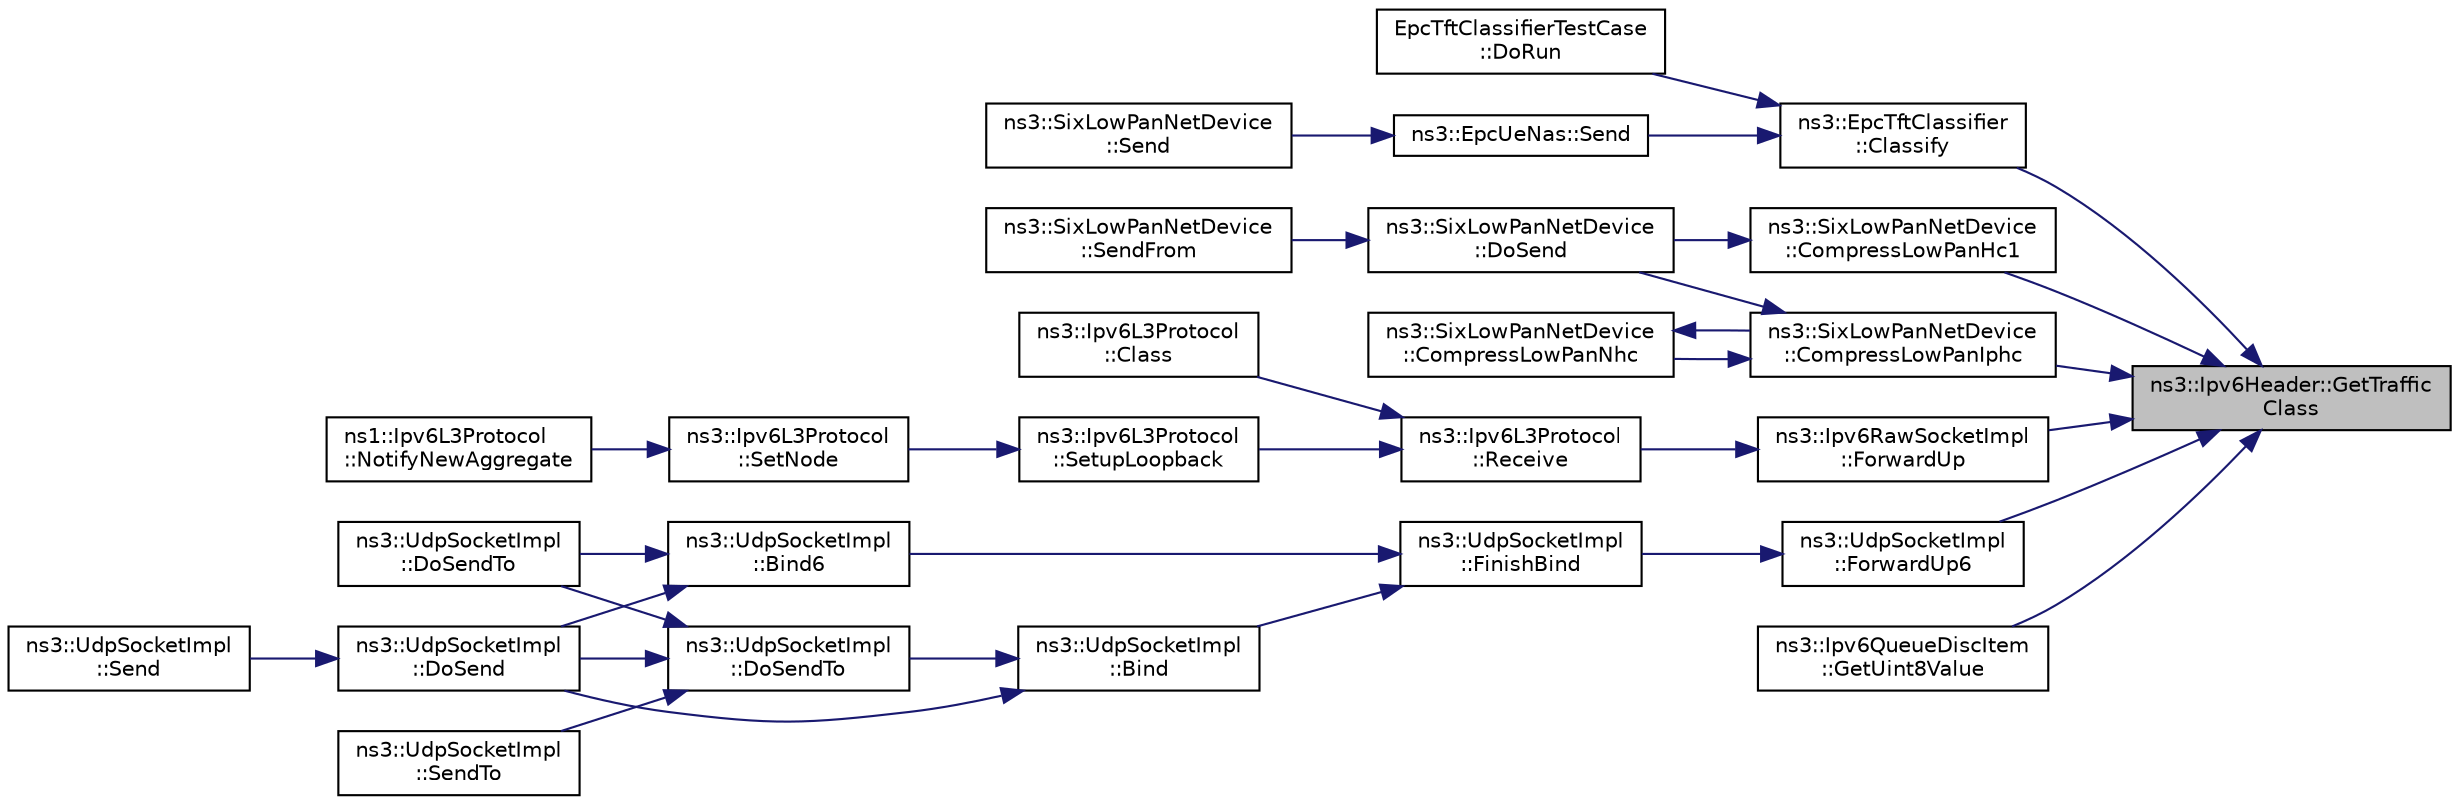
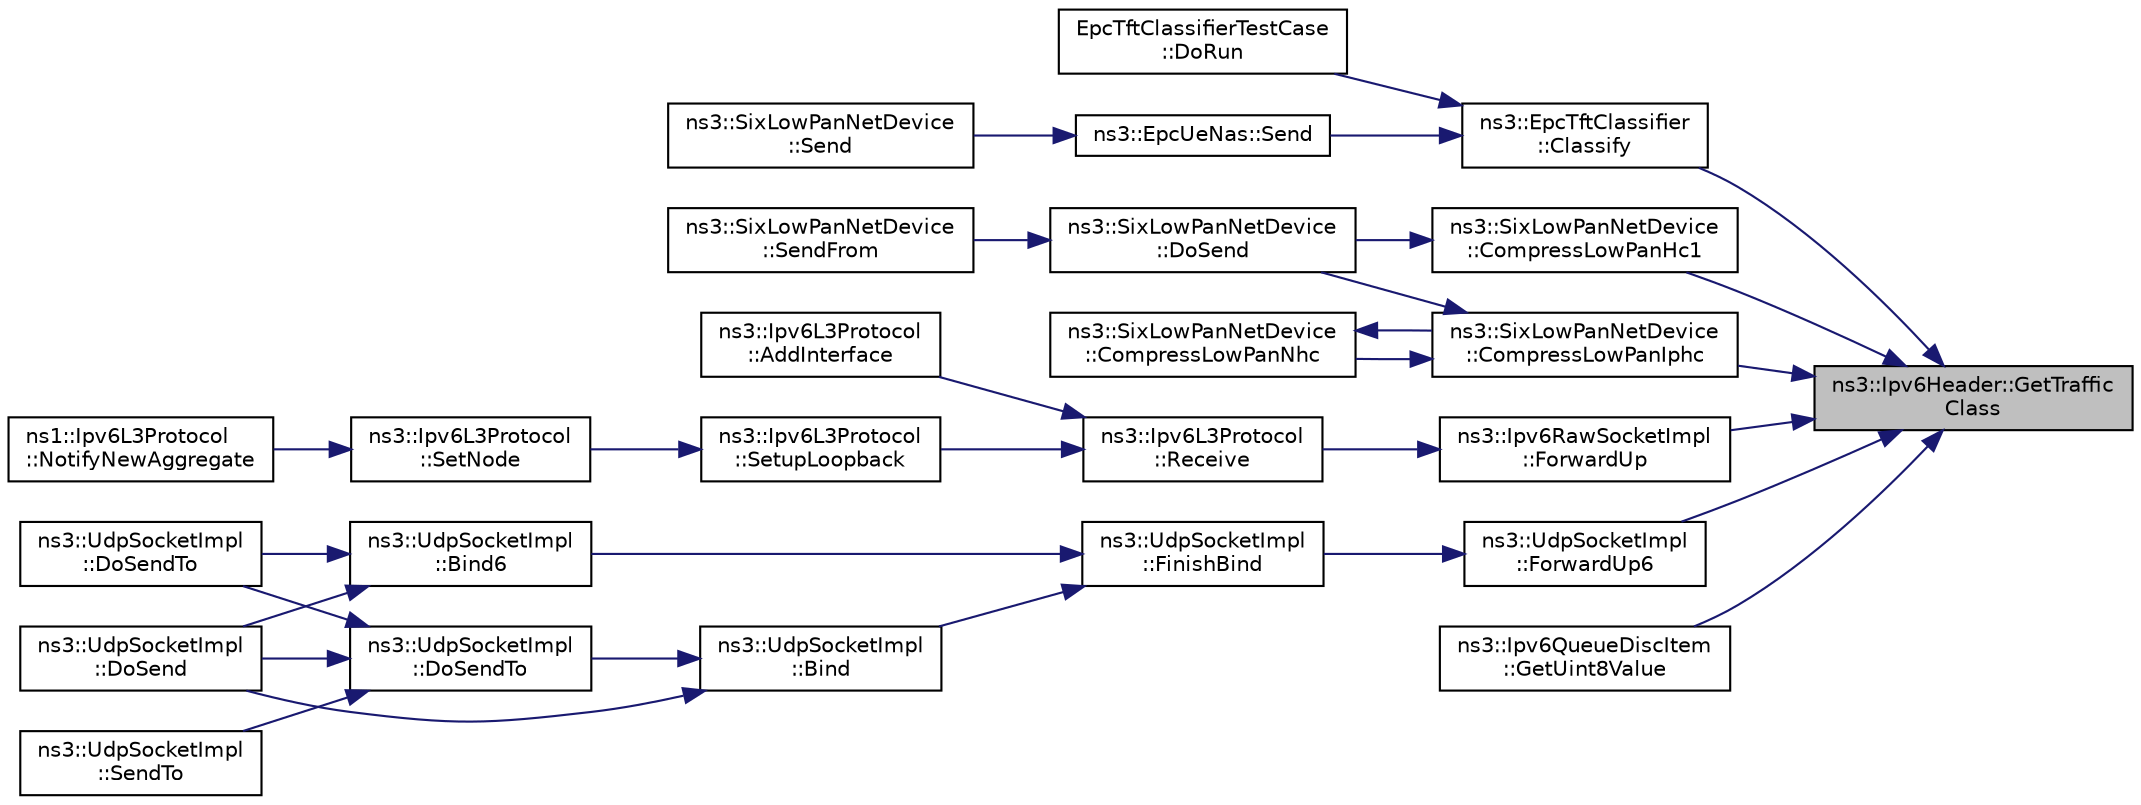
  digraph {
    fontname="DejaVu Sans"
    rankdir=RL
    node [color=black fillcolor=white fontname="DejaVu Sans" fontsize=10 shape=record style=filled]
    edge [color=midnightblue dir=back fontname="DejaVu Sans" fontsize=10 labelfontname=Helvetica labelfontsize=10 style=solid]
    n1 [fillcolor=grey75 fontcolor=black height=0.2 label="ns3::Ipv6Header::GetTraffic\lClass" width=0.4]
    n2 [height=0.2 label="ns3::EpcTftClassifier\l::Classify" width=0.4]
    n3 [height=0.2 label="ns3::SixLowPanNetDevice\l::CompressLowPanHc1" width=0.4]
    n4 [height=0.2 label="ns3::SixLowPanNetDevice\l::CompressLowPanIphc" width=0.4]
    n5 [height=0.2 label="ns3::Ipv6RawSocketImpl\l::ForwardUp" width=0.4]
    n6 [height=0.2 label="ns3::UdpSocketImpl\l::ForwardUp6" width=0.4]
    n7 [height=0.2 label="ns3::Ipv6QueueDiscItem\l::GetUint8Value" width=0.4]
    n8 [height=0.2 label="EpcTftClassifierTestCase\l::DoRun" width=0.4]
    n9 [height=0.2 label="ns3::EpcUeNas::Send" width=0.4]
    n10 [height=0.2 label="ns3::SixLowPanNetDevice\l::DoSend" width=0.4]
    n11 [height=0.2 label="ns3::SixLowPanNetDevice\l::CompressLowPanNhc" width=0.4]
    n12 [height=0.2 label="ns3::Ipv6L3Protocol\l::Receive" width=0.4]
    n13 [height=0.2 label="ns3::UdpSocketImpl\l::FinishBind" width=0.4]
    n14 [height=0.2 label="ns3::SixLowPanNetDevice\l::Send" width=0.4]
    n15 [height=0.2 label="ns3::SixLowPanNetDevice\l::SendFrom" width=0.4]
-   n16 [height=0.2 label="ns3::Ipv6L3Protocol\l::Class" width=0.4]
+   n16 [height=0.2 label="ns3::Ipv6L3Protocol\l::AddInterface" width=0.4]
    n17 [height=0.2 label="ns3::Ipv6L3Protocol\l::SetupLoopback" width=0.4]
    n18 [height=0.2 label="ns3::Ipv6L3Protocol\l::SetNode" width=0.4]
    n19 [height=0.2 label="ns1::Ipv6L3Protocol\l::NotifyNewAggregate" width=0.4]
    n20 [height=0.2 label="ns3::UdpSocketImpl\l::Bind" width=0.4]
    n21 [height=0.2 label="ns3::UdpSocketImpl\l::Bind6" width=0.4]
    n22 [height=0.2 label="ns3::UdpSocketImpl\l::DoSend" width=0.4]
    n23 [height=0.2 label="ns3::UdpSocketImpl\l::DoSendTo" width=0.4]
    n24 [height=0.2 label="ns3::UdpSocketImpl\l::DoSendTo" width=0.4]
-   n25 [height=0.2 label="ns3::UdpSocketImpl\l::Send" width=0.4]
    n26 [height=0.2 label="ns3::UdpSocketImpl\l::SendTo" width=0.4]
    n1 -> n2
    n1 -> n3
    n1 -> n4
    n1 -> n5
    n1 -> n6
    n1 -> n7
    n2 -> n8
    n2 -> n9
    n3 -> n10
    n4 -> n10
    n4 -> n11
    n5 -> n12
    n6 -> n13
    n9 -> n14
    n10 -> n15
    n11 -> n4
    n12 -> n16
    n12 -> n17
    n13 -> n20
    n13 -> n21
    n17 -> n18
    n18 -> n19
    n20 -> n22
    n20 -> n23
    n21 -> n22
    n21 -> n24
-   n22 -> n25
    n23 -> n22
    n23 -> n24
    n23 -> n26
  }
